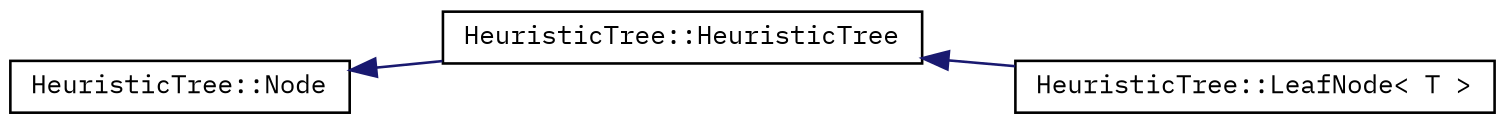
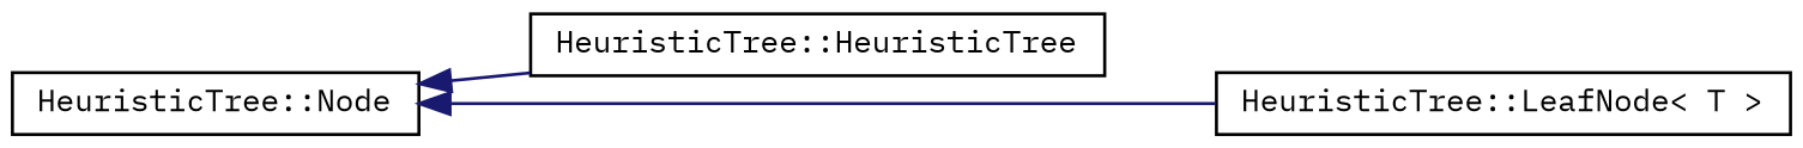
  digraph {
    fontname="IBM Plex Mono"
    rankdir=LR
    node [color=black fillcolor=white fontname="IBM Plex Mono" fontsize=10 shape=record style=filled]
    edge [color=midnightblue dir=back fontname="IBM Plex Mono" fontsize=10 labelfontname=Helvetica labelfontsize=10 style=solid]
    n1 [height=0.2 label="HeuristicTree::Node" width=0.4]
    n2 [height=0.2 label="HeuristicTree::HeuristicTree" width=0.4]
    n3 [height=0.2 label="HeuristicTree::LeafNode\< T \>" width=0.4]
    n1 -> n2
-   n2 -> n3
+   n1 -> n3
  }
